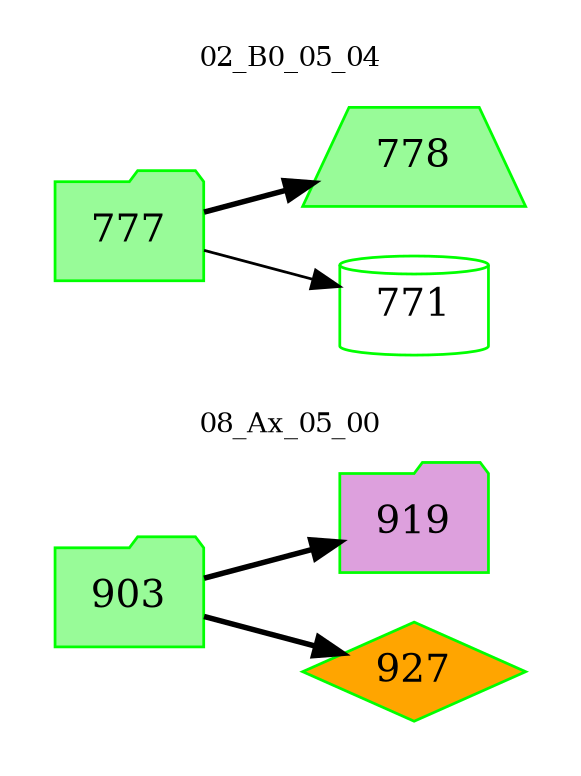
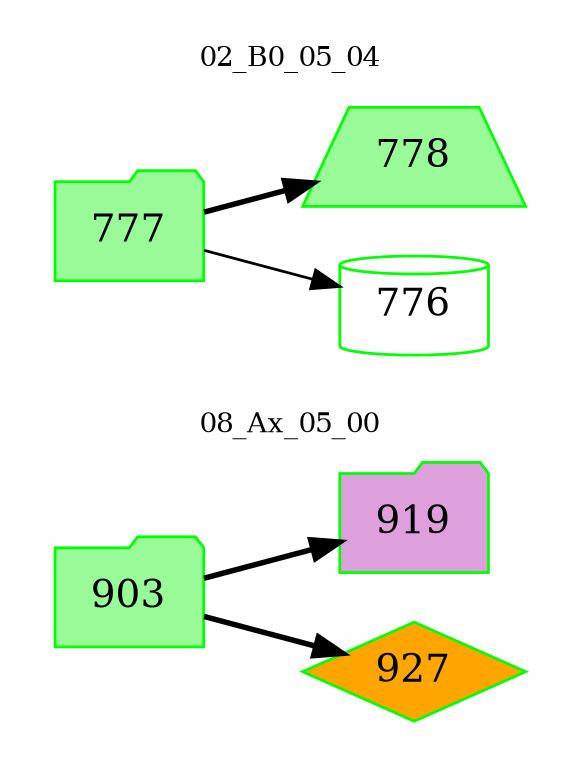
  digraph {
    rankdir=LR
    node [color=green fillcolor=palegreen shape=folder style=filled]
    edge [color=black style=bold]
    n1 [label=903]
    n2 [fillcolor=orange label=927 shape=diamond]
    n3 [fillcolor=plum label=919]
    n4 [label=777]
-   n5 [fillcolor=white label=771 shape=cylinder]
+   n5 [fillcolor=white label=776 shape=cylinder]
    n6 [label=778 shape=trapezium]
    subgraph cluster_1 {
      color=white
      fontsize=10
      label="08_Ax_05_00"
      n1
      n2
      n3
    }
    subgraph cluster_2 {
      color=white
      fontsize=10
      label="02_B0_05_04"
      n4
      n5
      n6
    }
    n1 -> n2
    n1 -> n3
    n4 -> n5 [style=solid]
    n4 -> n6
  }
